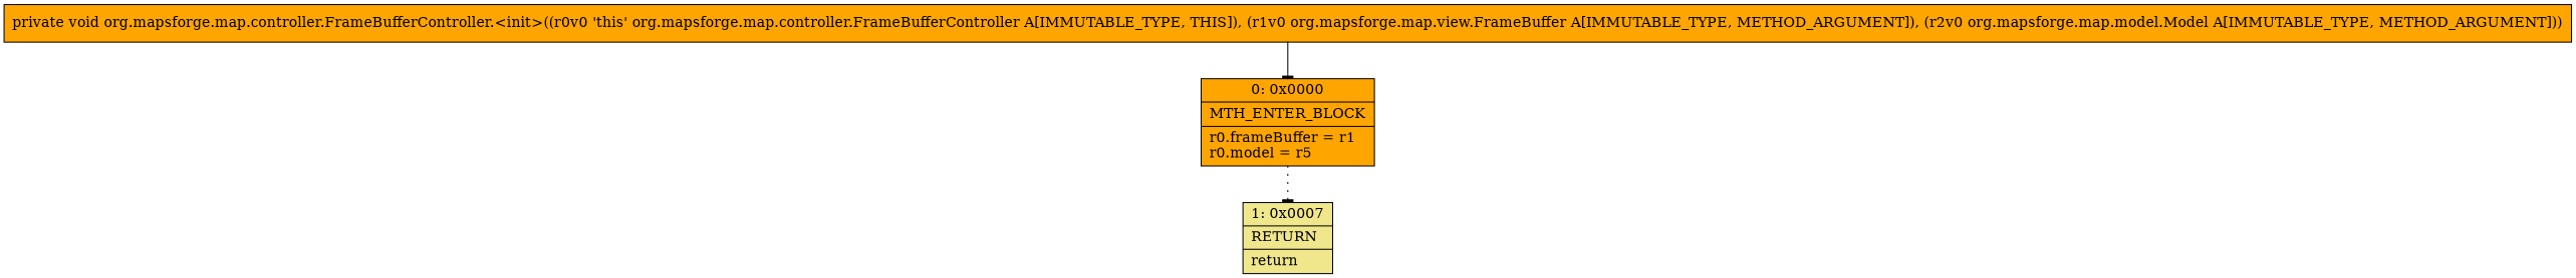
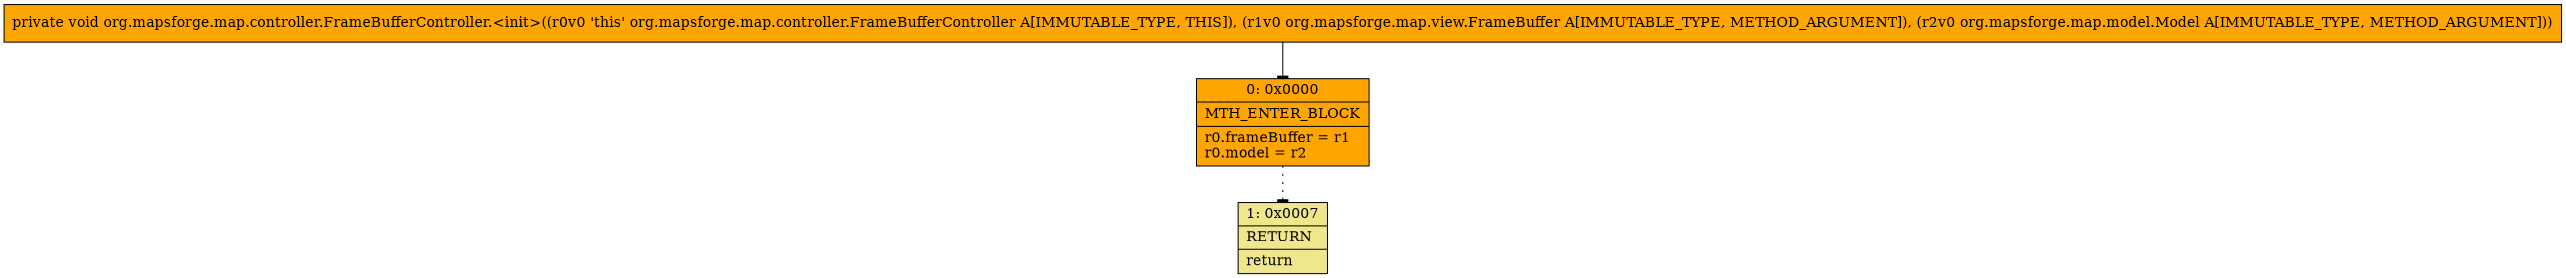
  digraph {
    node [shape=record style=filled fillcolor=orange]
    edge [arrowhead=tee]
-   n1 [label="{0\:\ 0x0000|MTH_ENTER_BLOCK\l|r0.frameBuffer = r1\lr0.model = r5\l}"]
+   n1 [label="{0\:\ 0x0000|MTH_ENTER_BLOCK\l|r0.frameBuffer = r1\lr0.model = r2\l}"]
    n2 [label="{1\:\ 0x0007|RETURN\l|return\l}" fillcolor=khaki]
    n3 [label="{private void org.mapsforge.map.controller.FrameBufferController.\<init\>((r0v0 'this' org.mapsforge.map.controller.FrameBufferController A[IMMUTABLE_TYPE, THIS]), (r1v0 org.mapsforge.map.view.FrameBuffer A[IMMUTABLE_TYPE, METHOD_ARGUMENT]), (r2v0 org.mapsforge.map.model.Model A[IMMUTABLE_TYPE, METHOD_ARGUMENT])) }"]
    n1 -> n2 [style=dotted]
    n3 -> n1 [style=solid]
  }
